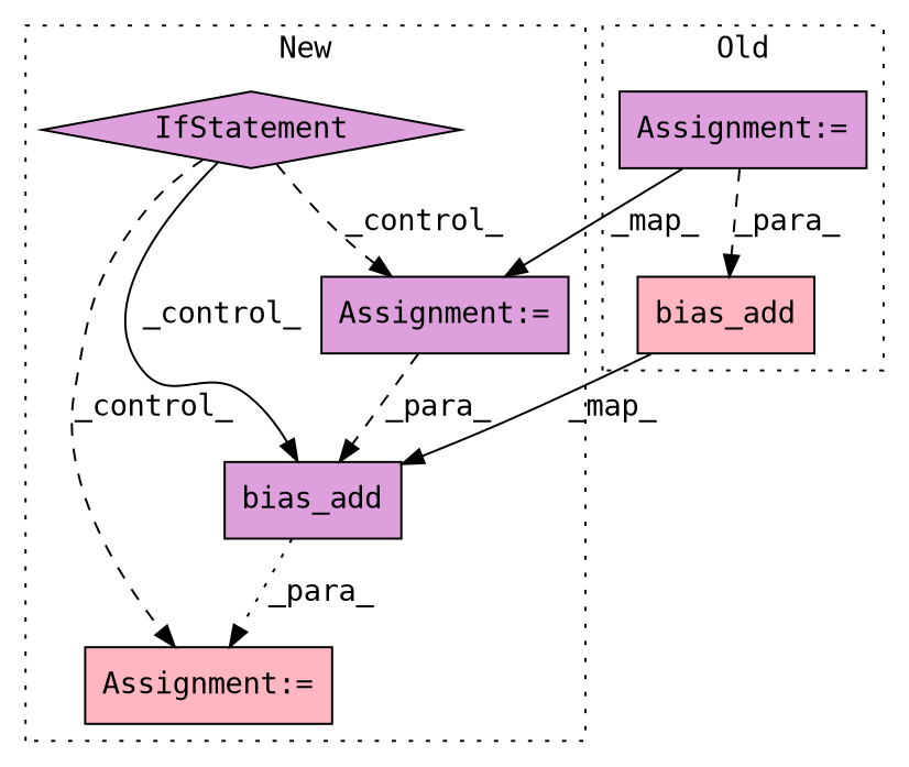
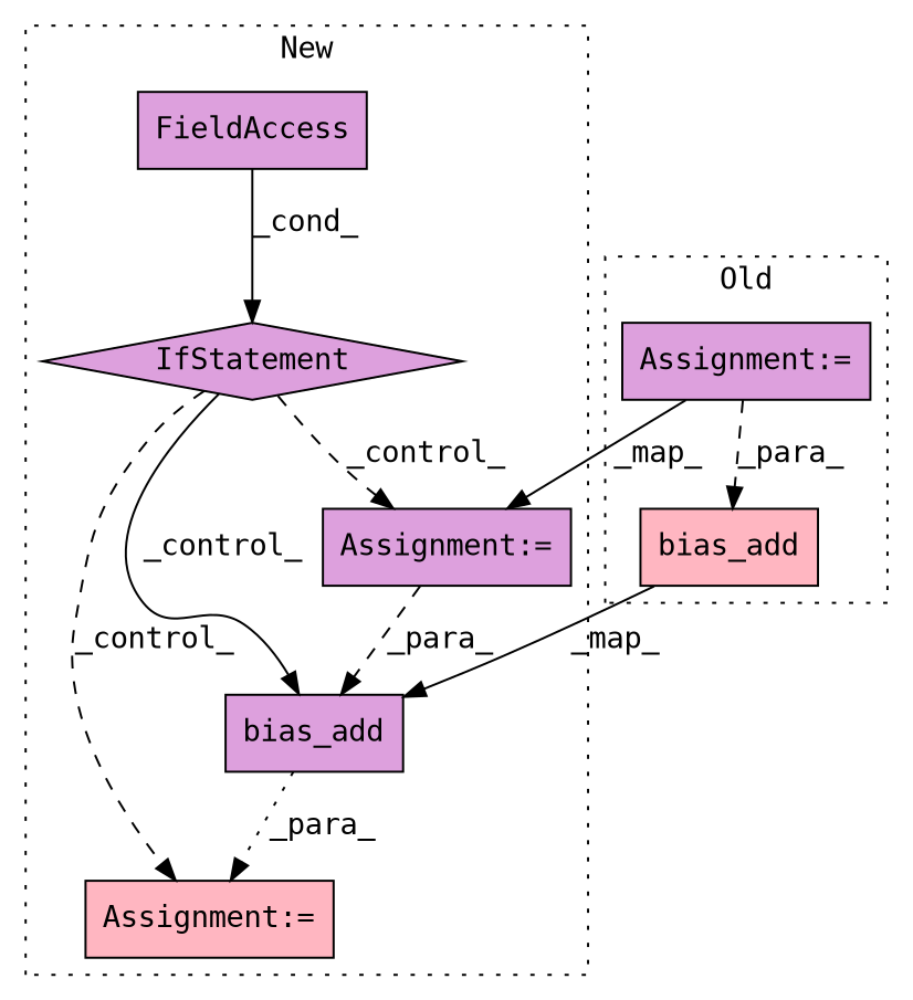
  digraph {
    fontname="DejaVu Sans Mono"
    node [a=7 l=1 shape=box style=filled fillcolor=plum fontname="DejaVu Sans Mono"]
    edge [style=solid fontname="DejaVu Sans Mono"]
    n1 [a=32 l="9,1" label=bias_add s="5398,5437" fillcolor=lightpink]
    n2 [label="Assignment:=" s=5183]
    n3 [a=32 l="9,1" label=bias_add s="5183,5200"]
+   n4 [a=22 l=9 label=FieldAccess s=5104]
    n5 [a=25 l="4,2" label=IfStatement s="5100,5113" shape=diamond]
    n6 [label="Assignment:=" s=5168 fillcolor=lightpink]
    n7 [label="Assignment:=" s=5124]
    subgraph cluster_1 {
      label=Old
      style=dotted
      n1
      n2
    }
    subgraph cluster_2 {
      label=New
      style=dotted
      n3
+     n4
      n5
      n6
      n7
    }
    n1 -> n3 [label=_map_]
    n2 -> n1 [label=_para_ style=dashed]
    n2 -> n7 [label=_map_]
    n3 -> n6 [label=_para_ style=dotted]
+   n4 -> n5 [label=_cond_]
    n5 -> n3 [label=_control_]
    n5 -> n6 [label=_control_ style=dashed]
    n5 -> n7 [label=_control_ style=dashed]
    n7 -> n3 [label=_para_ style=dashed]
  }
